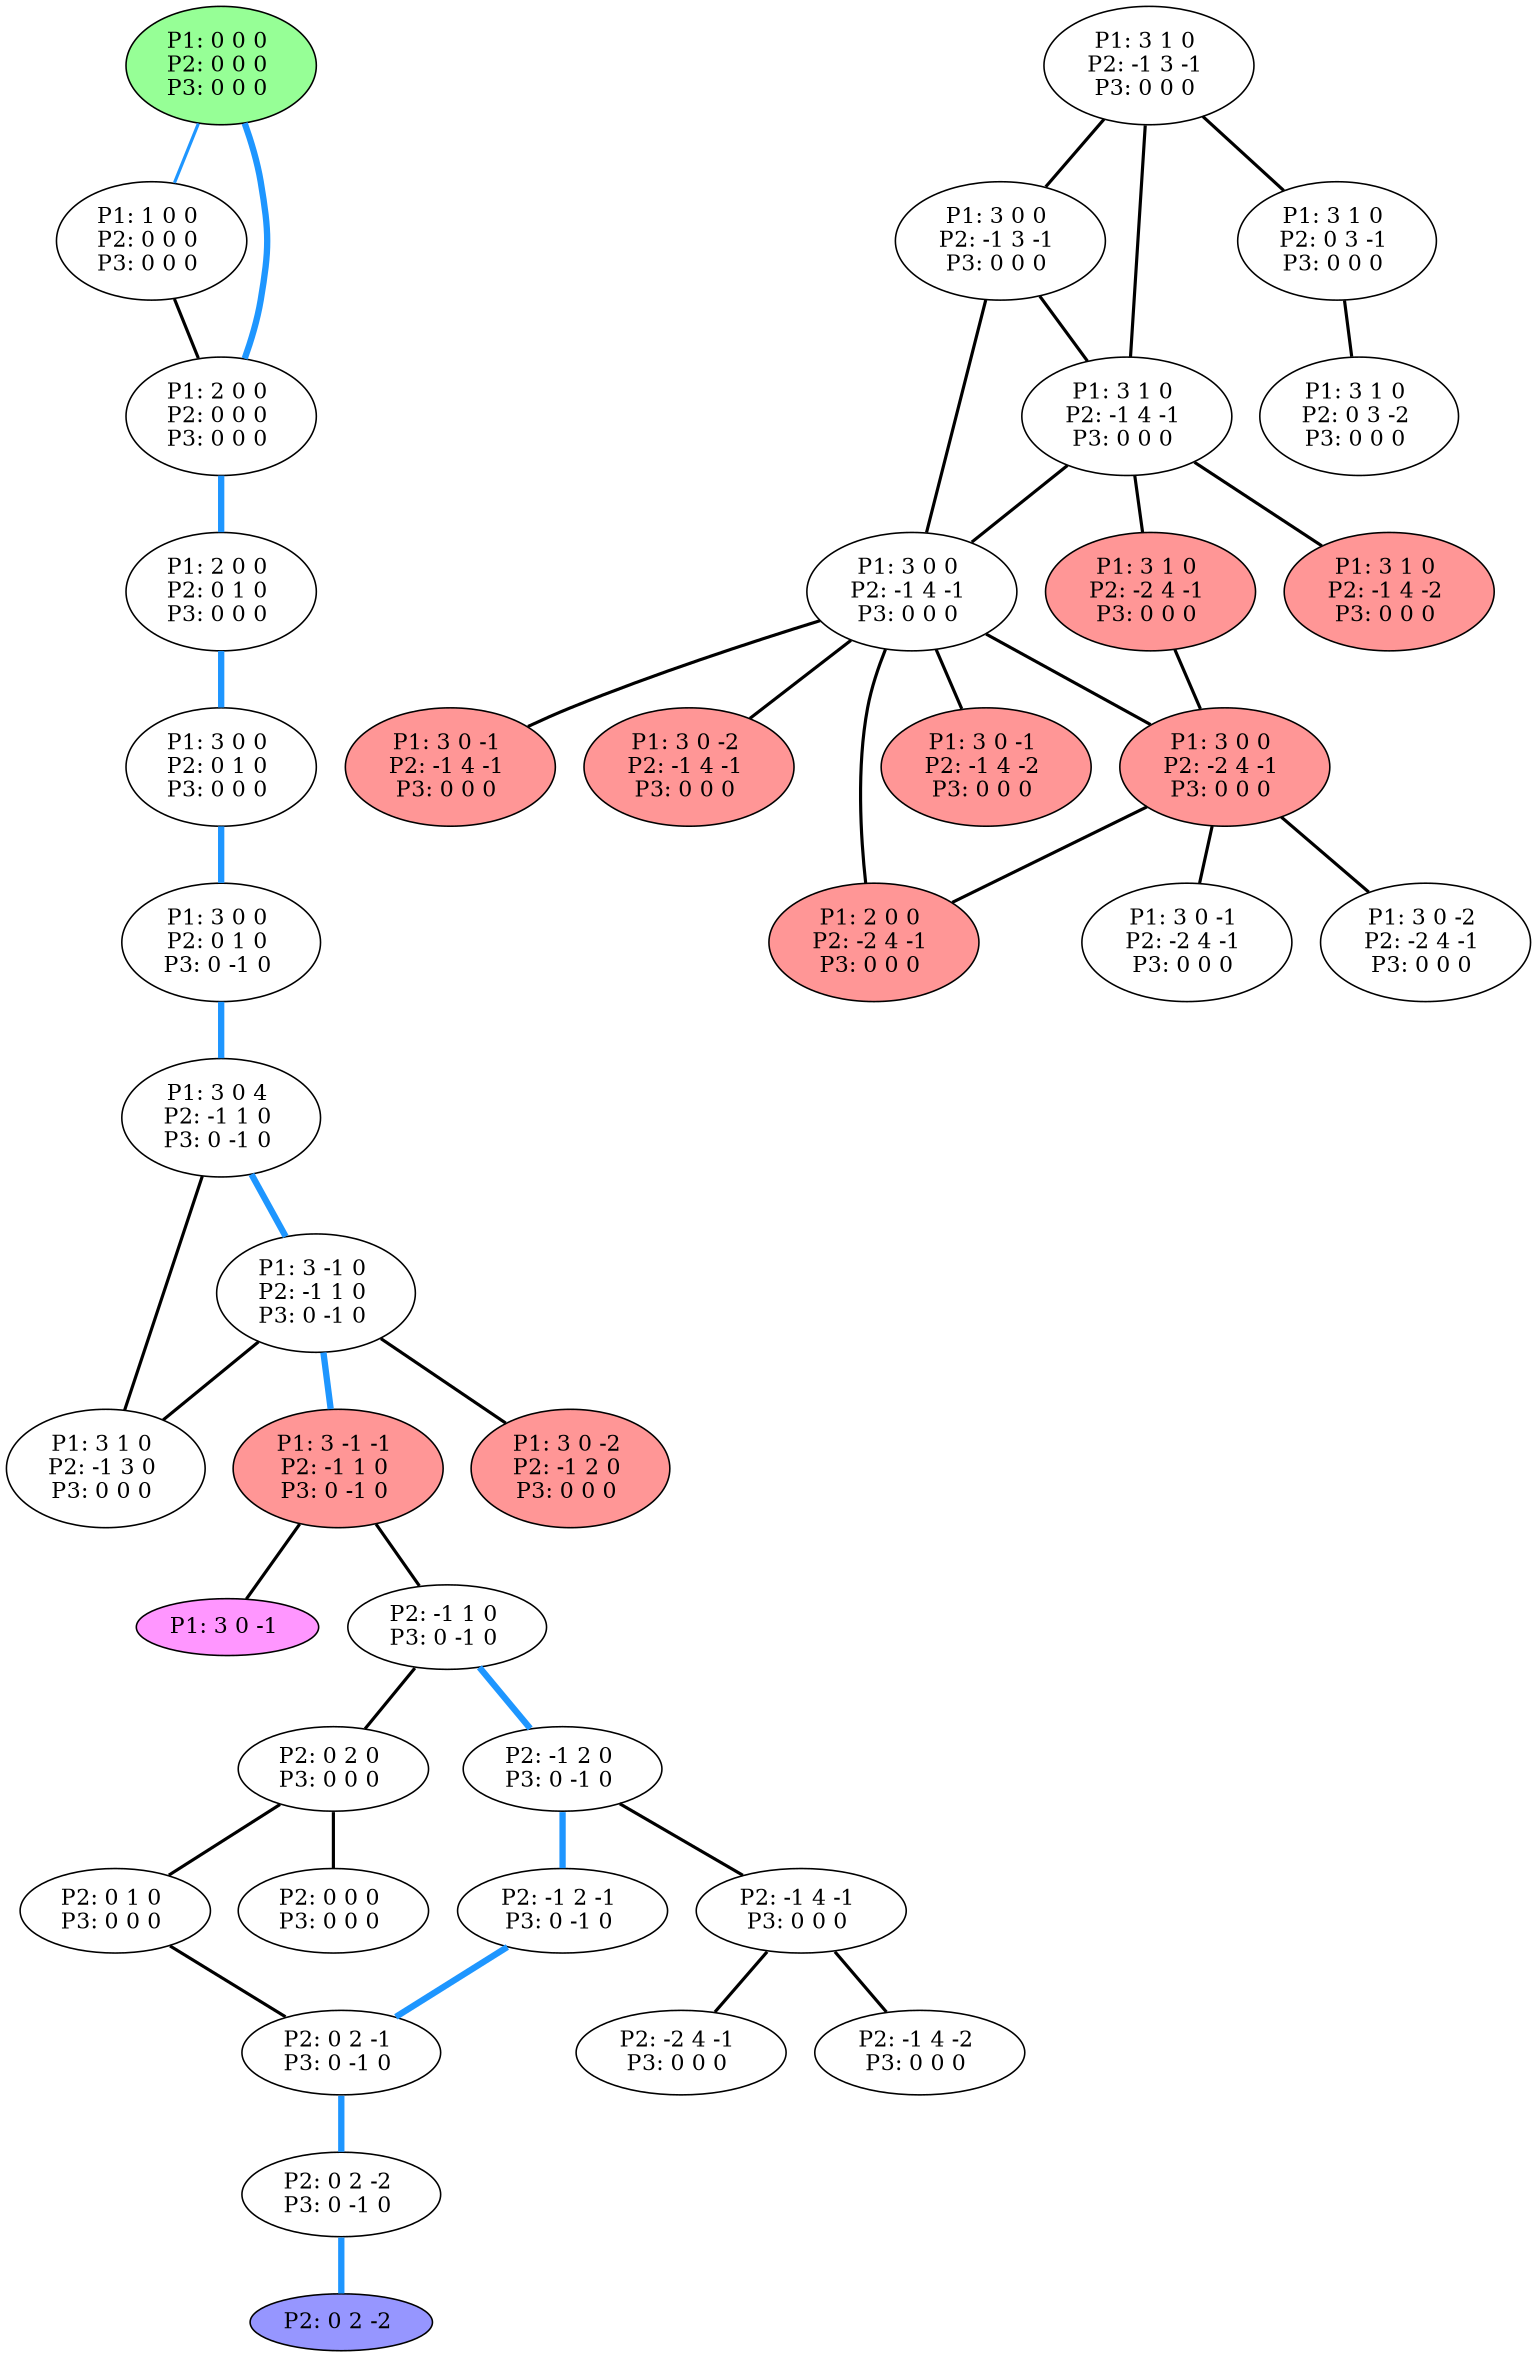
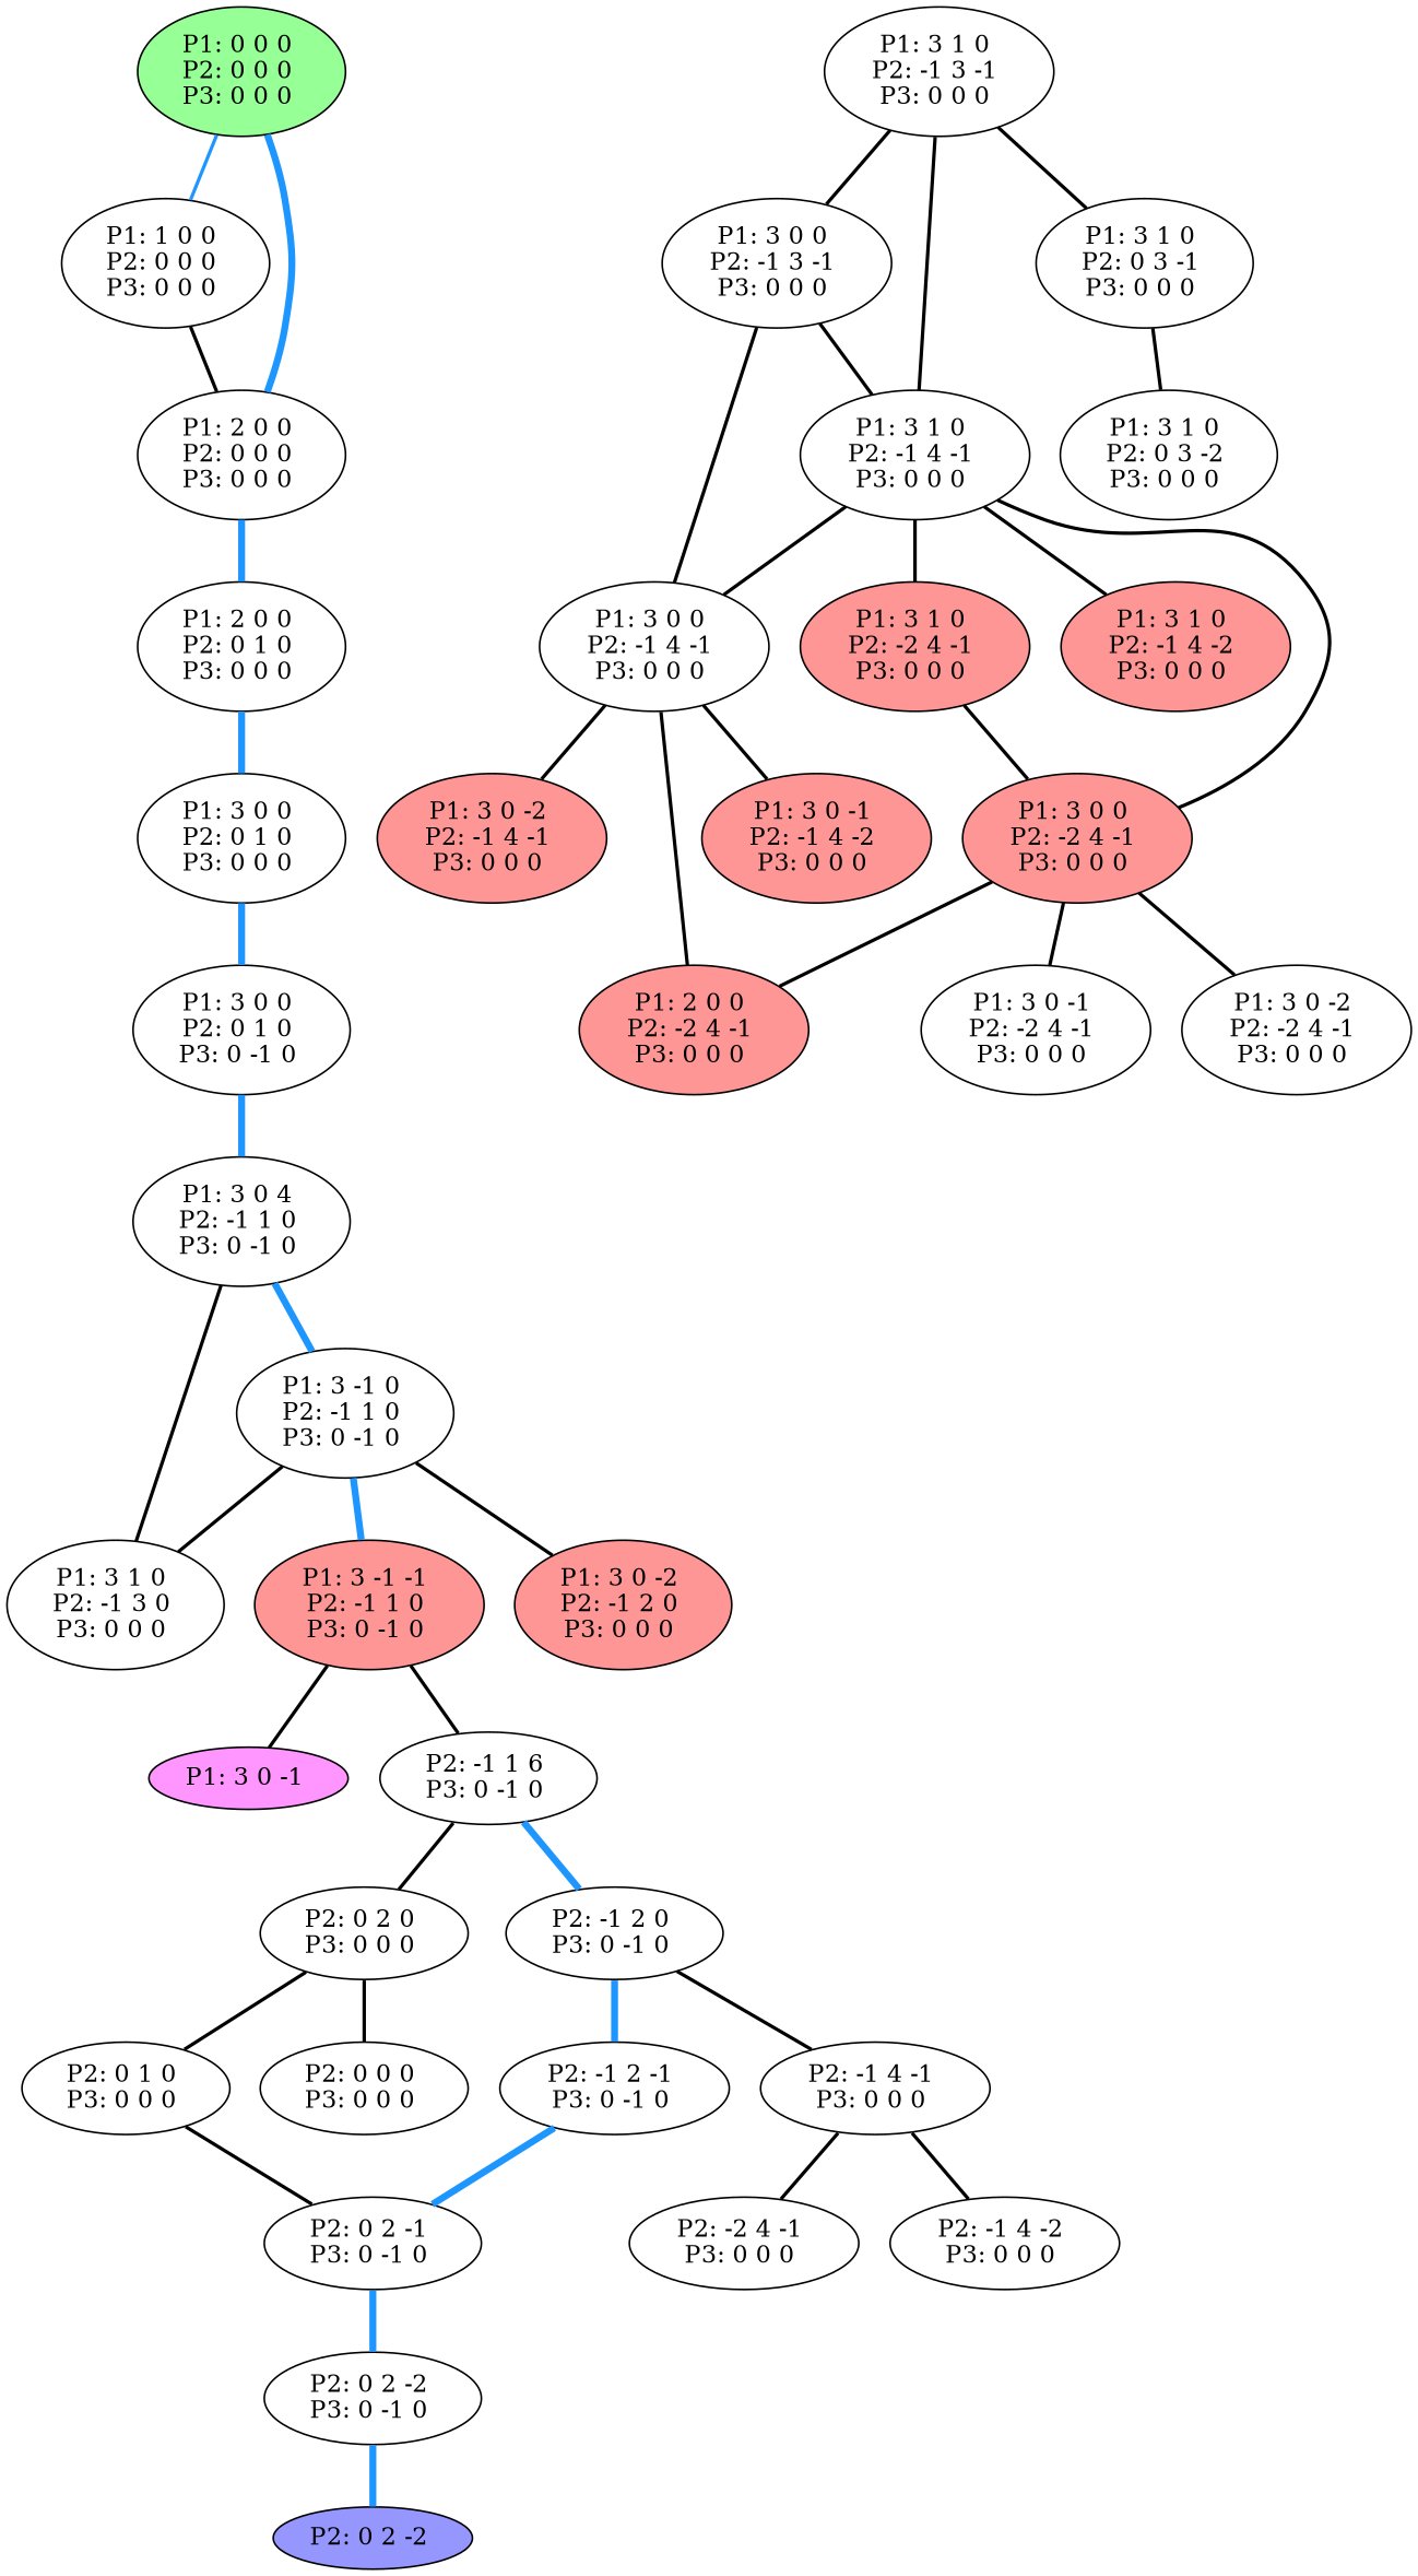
  graph {
    color=black
    edge [color=black style=bold]
    n1 [fillcolor="#96FF96" label="P1: 0 0 0 \nP2: 0 0 0 \nP3: 0 0 0 \n" style=filled]
    n2 [label="P1: 1 0 0 \nP2: 0 0 0 \nP3: 0 0 0 \n"]
    n3 [label="P1: 2 0 0 \nP2: 0 0 0 \nP3: 0 0 0 \n"]
    n4 [label="P1: 2 0 0 \nP2: 0 1 0 \nP3: 0 0 0 \n"]
    n5 [label="P1: 3 0 0 \nP2: 0 1 0 \nP3: 0 0 0 \n"]
    n6 [label="P1: 3 0 0 \nP2: 0 1 0 \nP3: 0 -1 0 \n"]
    n7 [label="P1: 3 0 4 \nP2: -1 1 0 \nP3: 0 -1 0 \n"]
    n8 [label="P1: 3 -1 0 \nP2: -1 1 0 \nP3: 0 -1 0 \n"]
    n9 [label="P1: 3 1 0 \nP2: -1 3 0 \nP3: 0 0 0 \n"]
    n10 [fillcolor="#FF9696" label="P1: 3 -1 -1 \nP2: -1 1 0 \nP3: 0 -1 0 \n" style=filled]
    n11 [fillcolor="#FF9696" label="P1: 3 0 -2 \nP2: -1 2 0 \nP3: 0 0 0 \n" style=filled]
    n12 [fillcolor="#FF96FF" label="P1: 3 0 -1 \n" style=filled]
-   n13 [label="P2: -1 1 0 \nP3: 0 -1 0 \n"]
+   n13 [label="P2: -1 1 6 \nP3: 0 -1 0 \n"]
    n14 [label="P1: 3 1 0 \nP2: -1 3 -1 \nP3: 0 0 0 \n"]
    n15 [label="P1: 3 0 0 \nP2: -1 3 -1 \nP3: 0 0 0 \n"]
    n16 [label="P1: 3 1 0 \nP2: 0 3 -1 \nP3: 0 0 0 \n"]
    n17 [label="P1: 3 1 0 \nP2: -1 4 -1 \nP3: 0 0 0 \n"]
    n18 [label="P2: 0 2 0 \nP3: 0 0 0 \n"]
    n19 [label="P2: -1 2 0 \nP3: 0 -1 0 \n"]
    n20 [label="P1: 3 0 0 \nP2: -1 4 -1 \nP3: 0 0 0 \n"]
    n21 [label="P1: 3 1 0 \nP2: 0 3 -2 \nP3: 0 0 0 \n"]
    n22 [fillcolor="#FF9696" label="P1: 3 1 0 \nP2: -2 4 -1 \nP3: 0 0 0 \n" style=filled]
    n23 [fillcolor="#FF9696" label="P1: 3 1 0 \nP2: -1 4 -2 \nP3: 0 0 0 \n" style=filled]
-   n24 [fillcolor="#FF9696" label="P1: 3 0 -1 \nP2: -1 4 -1 \nP3: 0 0 0 \n" style=filled]
    n25 [fillcolor="#FF9696" label="P1: 3 0 -2 \nP2: -1 4 -1 \nP3: 0 0 0 \n" style=filled]
    n26 [fillcolor="#FF9696" label="P1: 3 0 0 \nP2: -2 4 -1 \nP3: 0 0 0 \n" style=filled]
    n27 [fillcolor="#FF9696" label="P1: 2 0 0 \nP2: -2 4 -1 \nP3: 0 0 0 \n" style=filled]
    n28 [fillcolor="#FF9696" label="P1: 3 0 -1 \nP2: -1 4 -2 \nP3: 0 0 0 \n" style=filled]
    n29 [label="P1: 3 0 -1 \nP2: -2 4 -1 \nP3: 0 0 0 \n"]
    n30 [label="P1: 3 0 -2 \nP2: -2 4 -1 \nP3: 0 0 0 \n"]
    n31 [label="P2: 0 1 0 \nP3: 0 0 0 \n"]
    n32 [label="P2: 0 0 0 \nP3: 0 0 0 \n"]
    n33 [label="P2: -1 2 -1 \nP3: 0 -1 0 \n"]
    n34 [label="P2: -1 4 -1 \nP3: 0 0 0 \n"]
    n35 [label="P2: 0 2 -1 \nP3: 0 -1 0 \n"]
    n36 [label="P2: 0 2 -2 \nP3: 0 -1 0 \n"]
    n37 [label="P2: -2 4 -1 \nP3: 0 0 0 \n"]
    n38 [label="P2: -1 4 -2 \nP3: 0 0 0 \n"]
    n39 [fillcolor="#9696FF" label="P2: 0 2 -2 \n" style=filled]
    n1 -- n2 [color="#1E96FF"]
    n1 -- n3 [color="#1E96FF" penwidth=4.0]
    n2 -- n3
    n3 -- n4 [color="#1E96FF" penwidth=4.0]
    n4 -- n5 [color="#1E96FF" penwidth=4.0]
    n5 -- n6 [color="#1E96FF" penwidth=4.0]
    n6 -- n7 [color="#1E96FF" penwidth=4.0]
    n7 -- n8 [color="#1E96FF" penwidth=4.0]
    n7 -- n9
    n8 -- n9
    n8 -- n10 [color="#1E96FF" penwidth=4.0]
    n8 -- n11
    n10 -- n12
    n10 -- n13
    n13 -- n18
    n13 -- n19 [color="#1E96FF" penwidth=4.0]
    n14 -- n15
    n14 -- n16
    n14 -- n17
    n15 -- n17
    n15 -- n20
    n16 -- n21
    n17 -- n20
    n17 -- n22
    n17 -- n23
    n18 -- n31
    n18 -- n32
    n19 -- n33 [color="#1E96FF" penwidth=4.0]
    n19 -- n34
-   n20 -- n24
    n20 -- n25
-   n20 -- n26
+   n17 -- n26
    n20 -- n27
    n20 -- n28
    n22 -- n26
    n26 -- n27
    n26 -- n29
    n26 -- n30
    n31 -- n35
    n33 -- n35 [color="#1E96FF" penwidth=4.0]
    n34 -- n37
    n34 -- n38
    n35 -- n36 [color="#1E96FF" penwidth=4.0]
    n36 -- n39 [color="#1E96FF" penwidth=4.0]
  }
